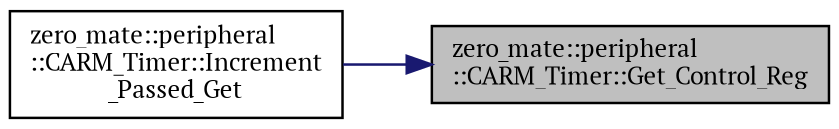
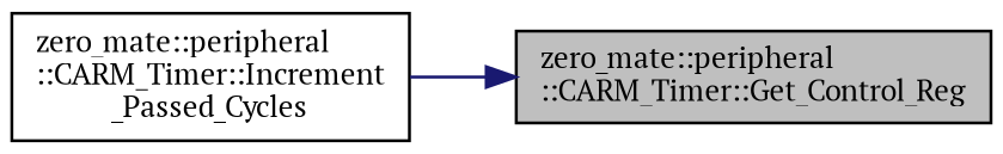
  digraph {
    rankdir=RL
    fontname="PT Serif"
    node [color=black fontname="PT Serif" fontsize=10 shape=record]
    n1 [fillcolor=grey75 fontcolor=black height=0.2 label="zero_mate::peripheral\l::CARM_Timer::Get_Control_Reg" style=filled width=0.4]
-   n2 [height=0.2 label="zero_mate::peripheral\l::CARM_Timer::Increment\l_Passed_Get" width=0.4]
+   n2 [height=0.2 label="zero_mate::peripheral\l::CARM_Timer::Increment\l_Passed_Cycles" width=0.4]
    n1 -> n2 [color=midnightblue dir=back fontname="PT Serif" fontsize=10 labelfontname=Helvetica labelfontsize=10 style=solid]
  }
